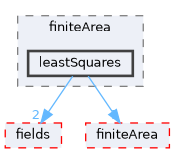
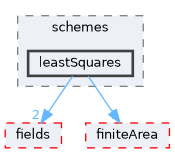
  digraph {
    compound=true
    node [color=red fillcolor="#edf0f7" fontname=Helvetica fontsize=10 shape=box style="filled,dashed"]
    edge [color=steelblue1 fontcolor=steelblue1 fontname=Helvetica fontsize=10 labeldistance=1.5 labelfontname=Helvetica labelfontsize=10]
    n1 [color=grey25 height=0.2 label=leastSquares style="filled,bold" width=0.4]
    n2 [height=0.2 label=fields width=0.4]
    n3 [height=0.2 label=finiteArea width=0.4]
    subgraph cluster_1 {
      bgcolor="#edf0f7"
      fontname=Helvetica
      fontsize=10
-     label=finiteArea
+     label=schemes
      pencolor=grey50
      style="filled,dashed"
      n1
    }
    n1 -> n2 [headlabel=2]
    n1 -> n3 [headlabel=1]
  }
